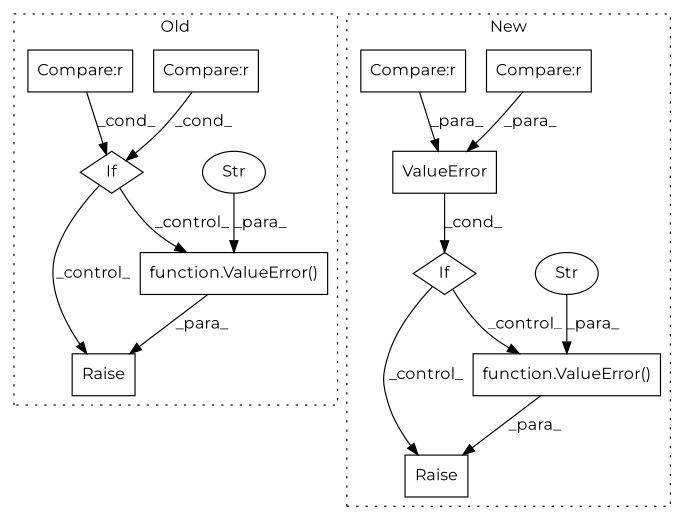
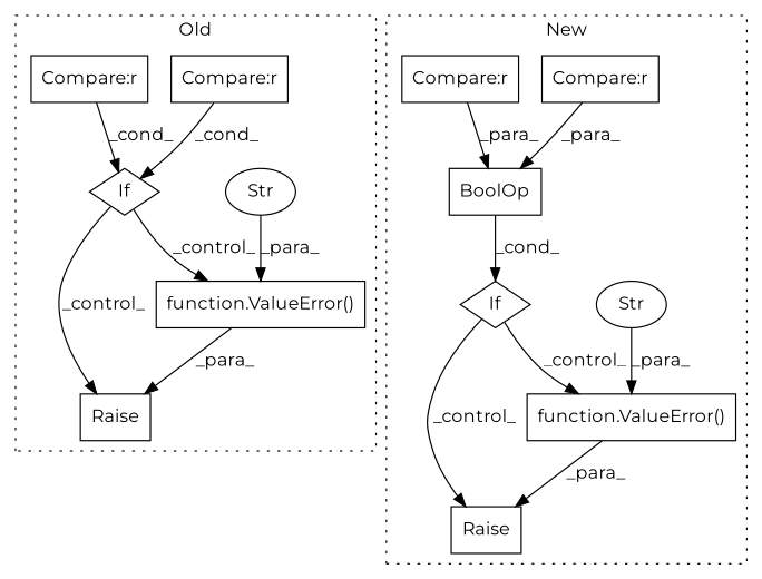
  digraph {
    fontname=Montserrat
    node [a=40 l="11,1" s=43298 shape=box fontname=Montserrat]
    edge [fontname=Montserrat]
    n1 [a=75 label="function.ValueError()" s="41271,41312"]
    n2 [a=91 l=6 label=Raise s=41265]
    n3 [a=66 l=30 label=Str s=41282 shape=ellipse]
    n4 [a=96 l=3 label=If s=41202 shape=diamond]
    n5 [l=18 label="Compare:r" s=41232]
    n6 [l=17 label="Compare:r" s=41210]
-   n7 [a=72 l=30 label=ValueError]
+   n7 [a=72 l=30 label=BoolOp]
    n8 [l=13 label="Compare:r"]
    n9 [a=96 l=3 label=If s=43295 shape=diamond]
    n10 [a=91 l=6 label=Raise s=43342]
    n11 [a=75 label="function.ValueError()" s="43348,43381"]
    n12 [a=66 l=22 label=Str s=43359 shape=ellipse]
    n13 [l=8 label="Compare:r" s=43320]
    subgraph cluster_1 {
      label=Old
      style=dotted
      n1
      n2
      n3
      n4
      n5
      n6
    }
    subgraph cluster_2 {
      label=New
      style=dotted
      n7
      n8
      n9
      n10
      n11
      n12
      n13
    }
    n1 -> n2 [label=_para_]
    n3 -> n1 [label=_para_]
    n4 -> n1 [label=_control_]
    n4 -> n2 [label=_control_]
    n5 -> n4 [label=_cond_]
    n6 -> n4 [label=_cond_]
    n7 -> n9 [label=_cond_]
    n8 -> n7 [label=_para_]
    n9 -> n10 [label=_control_]
    n9 -> n11 [label=_control_]
    n11 -> n10 [label=_para_]
    n12 -> n11 [label=_para_]
    n13 -> n7 [label=_para_]
  }
